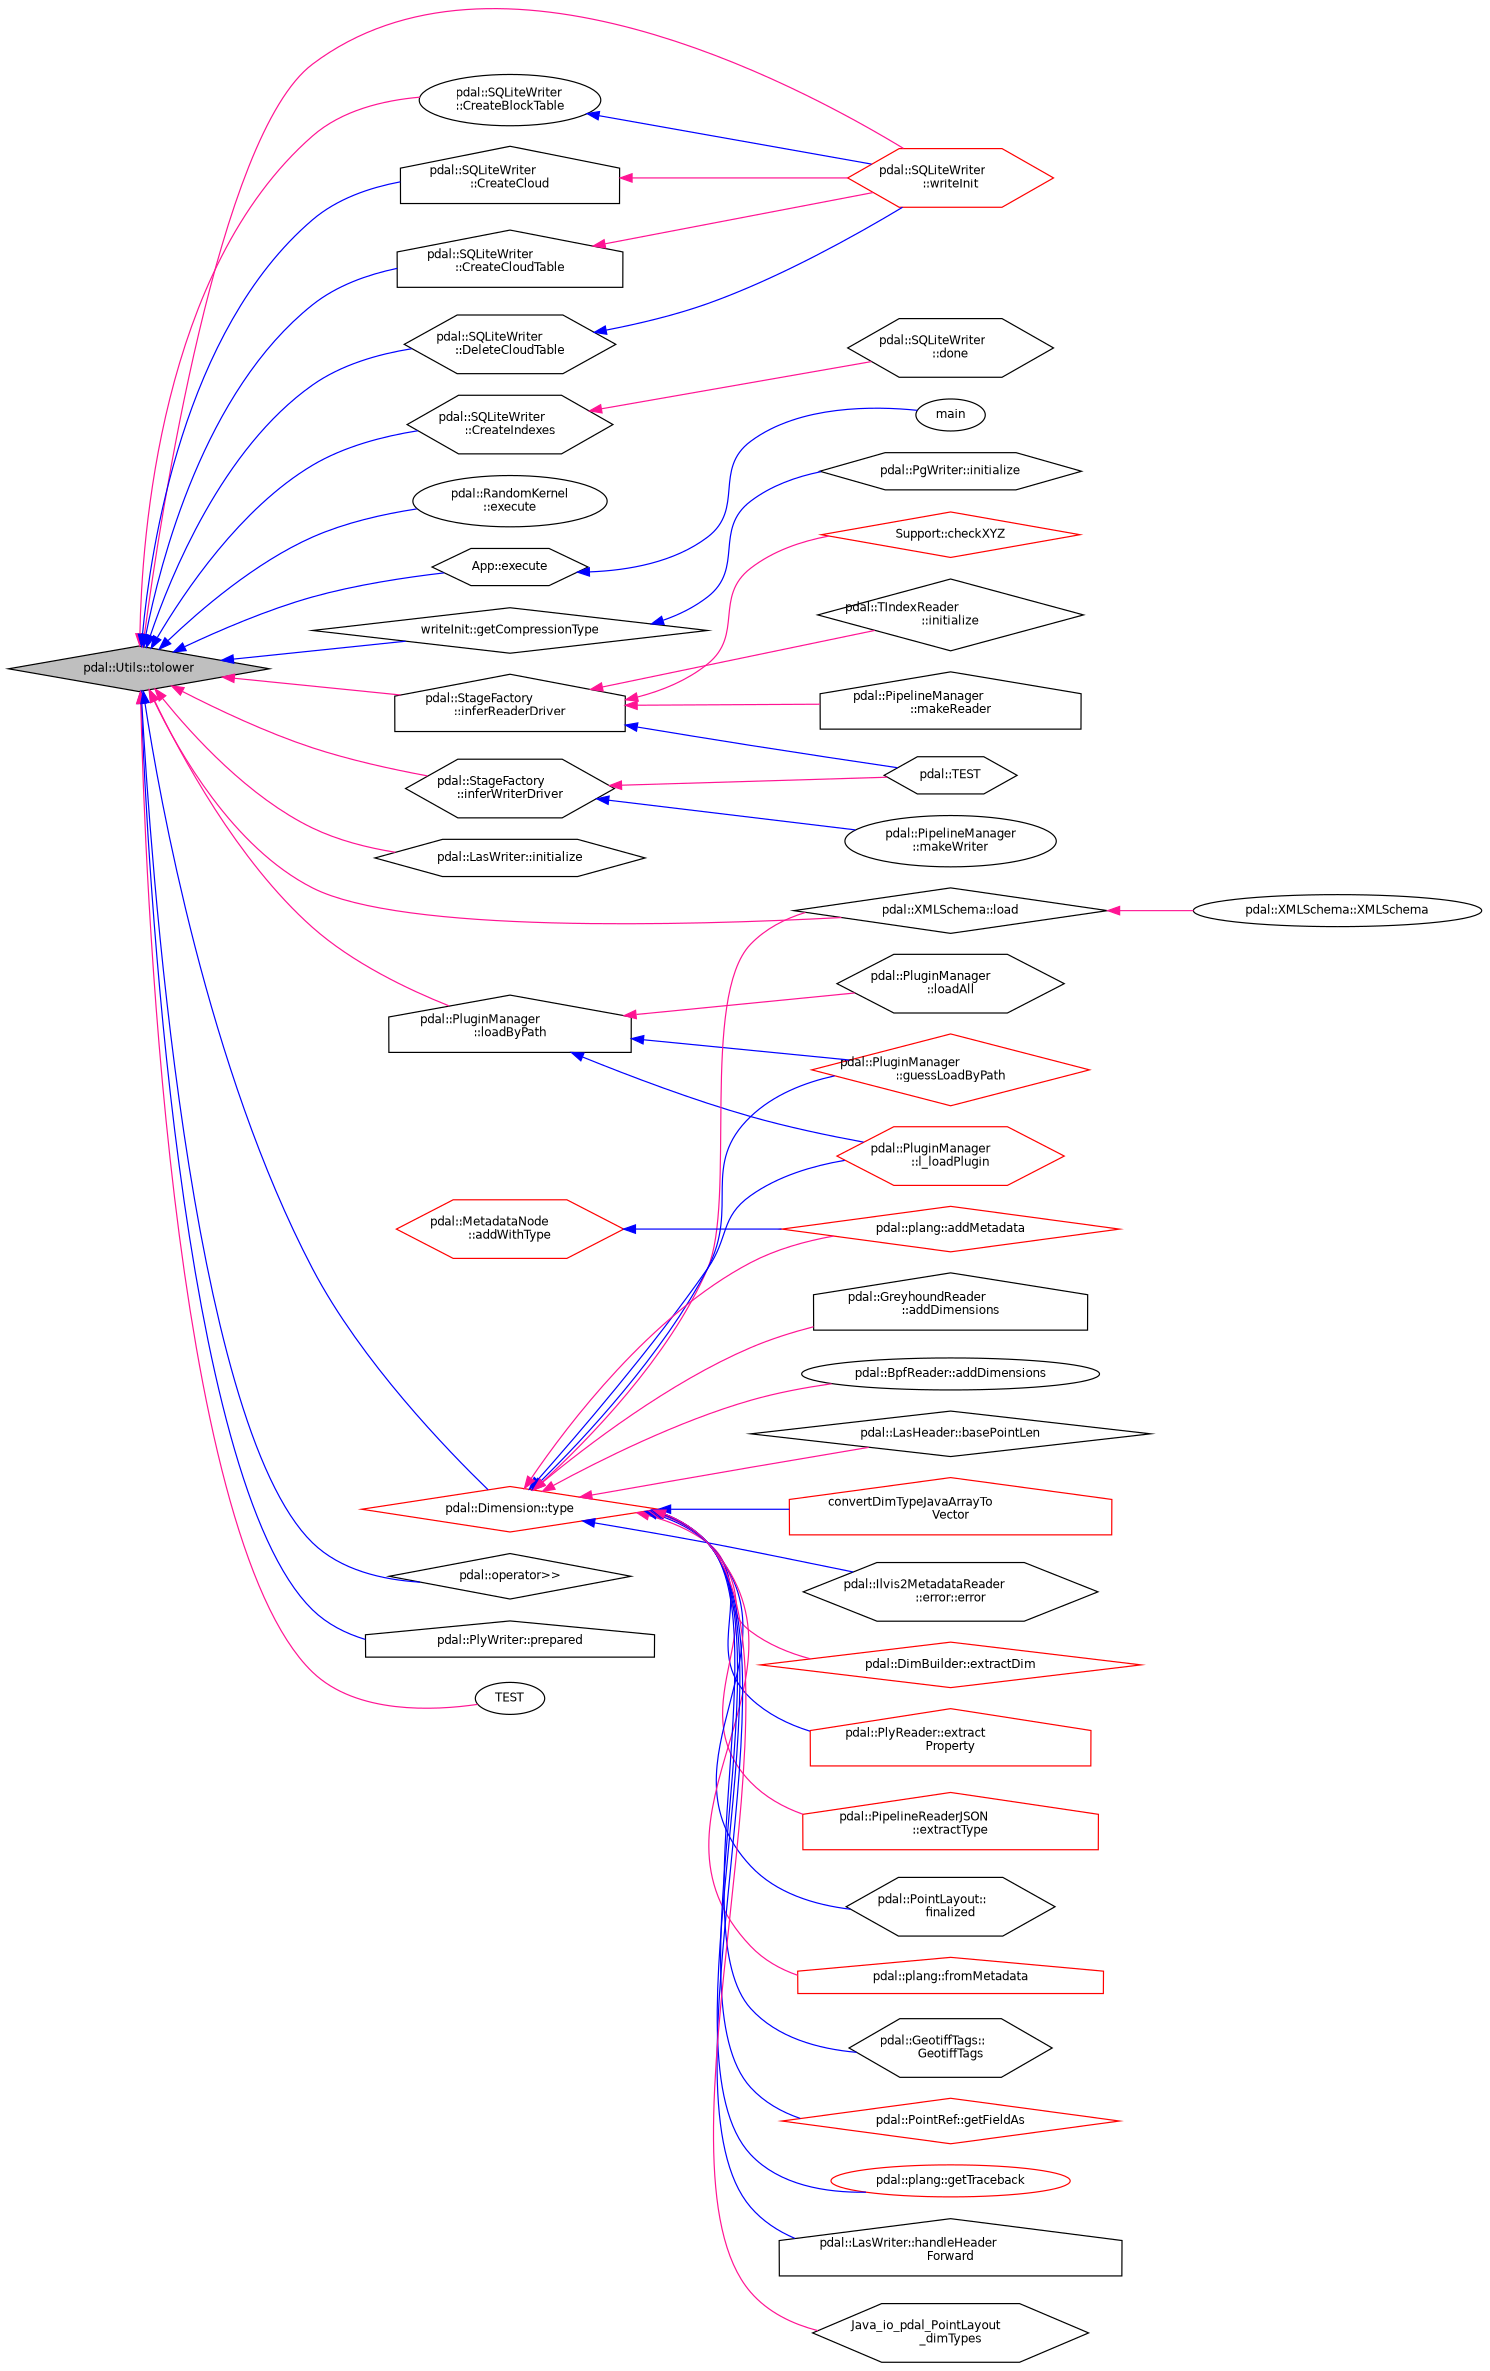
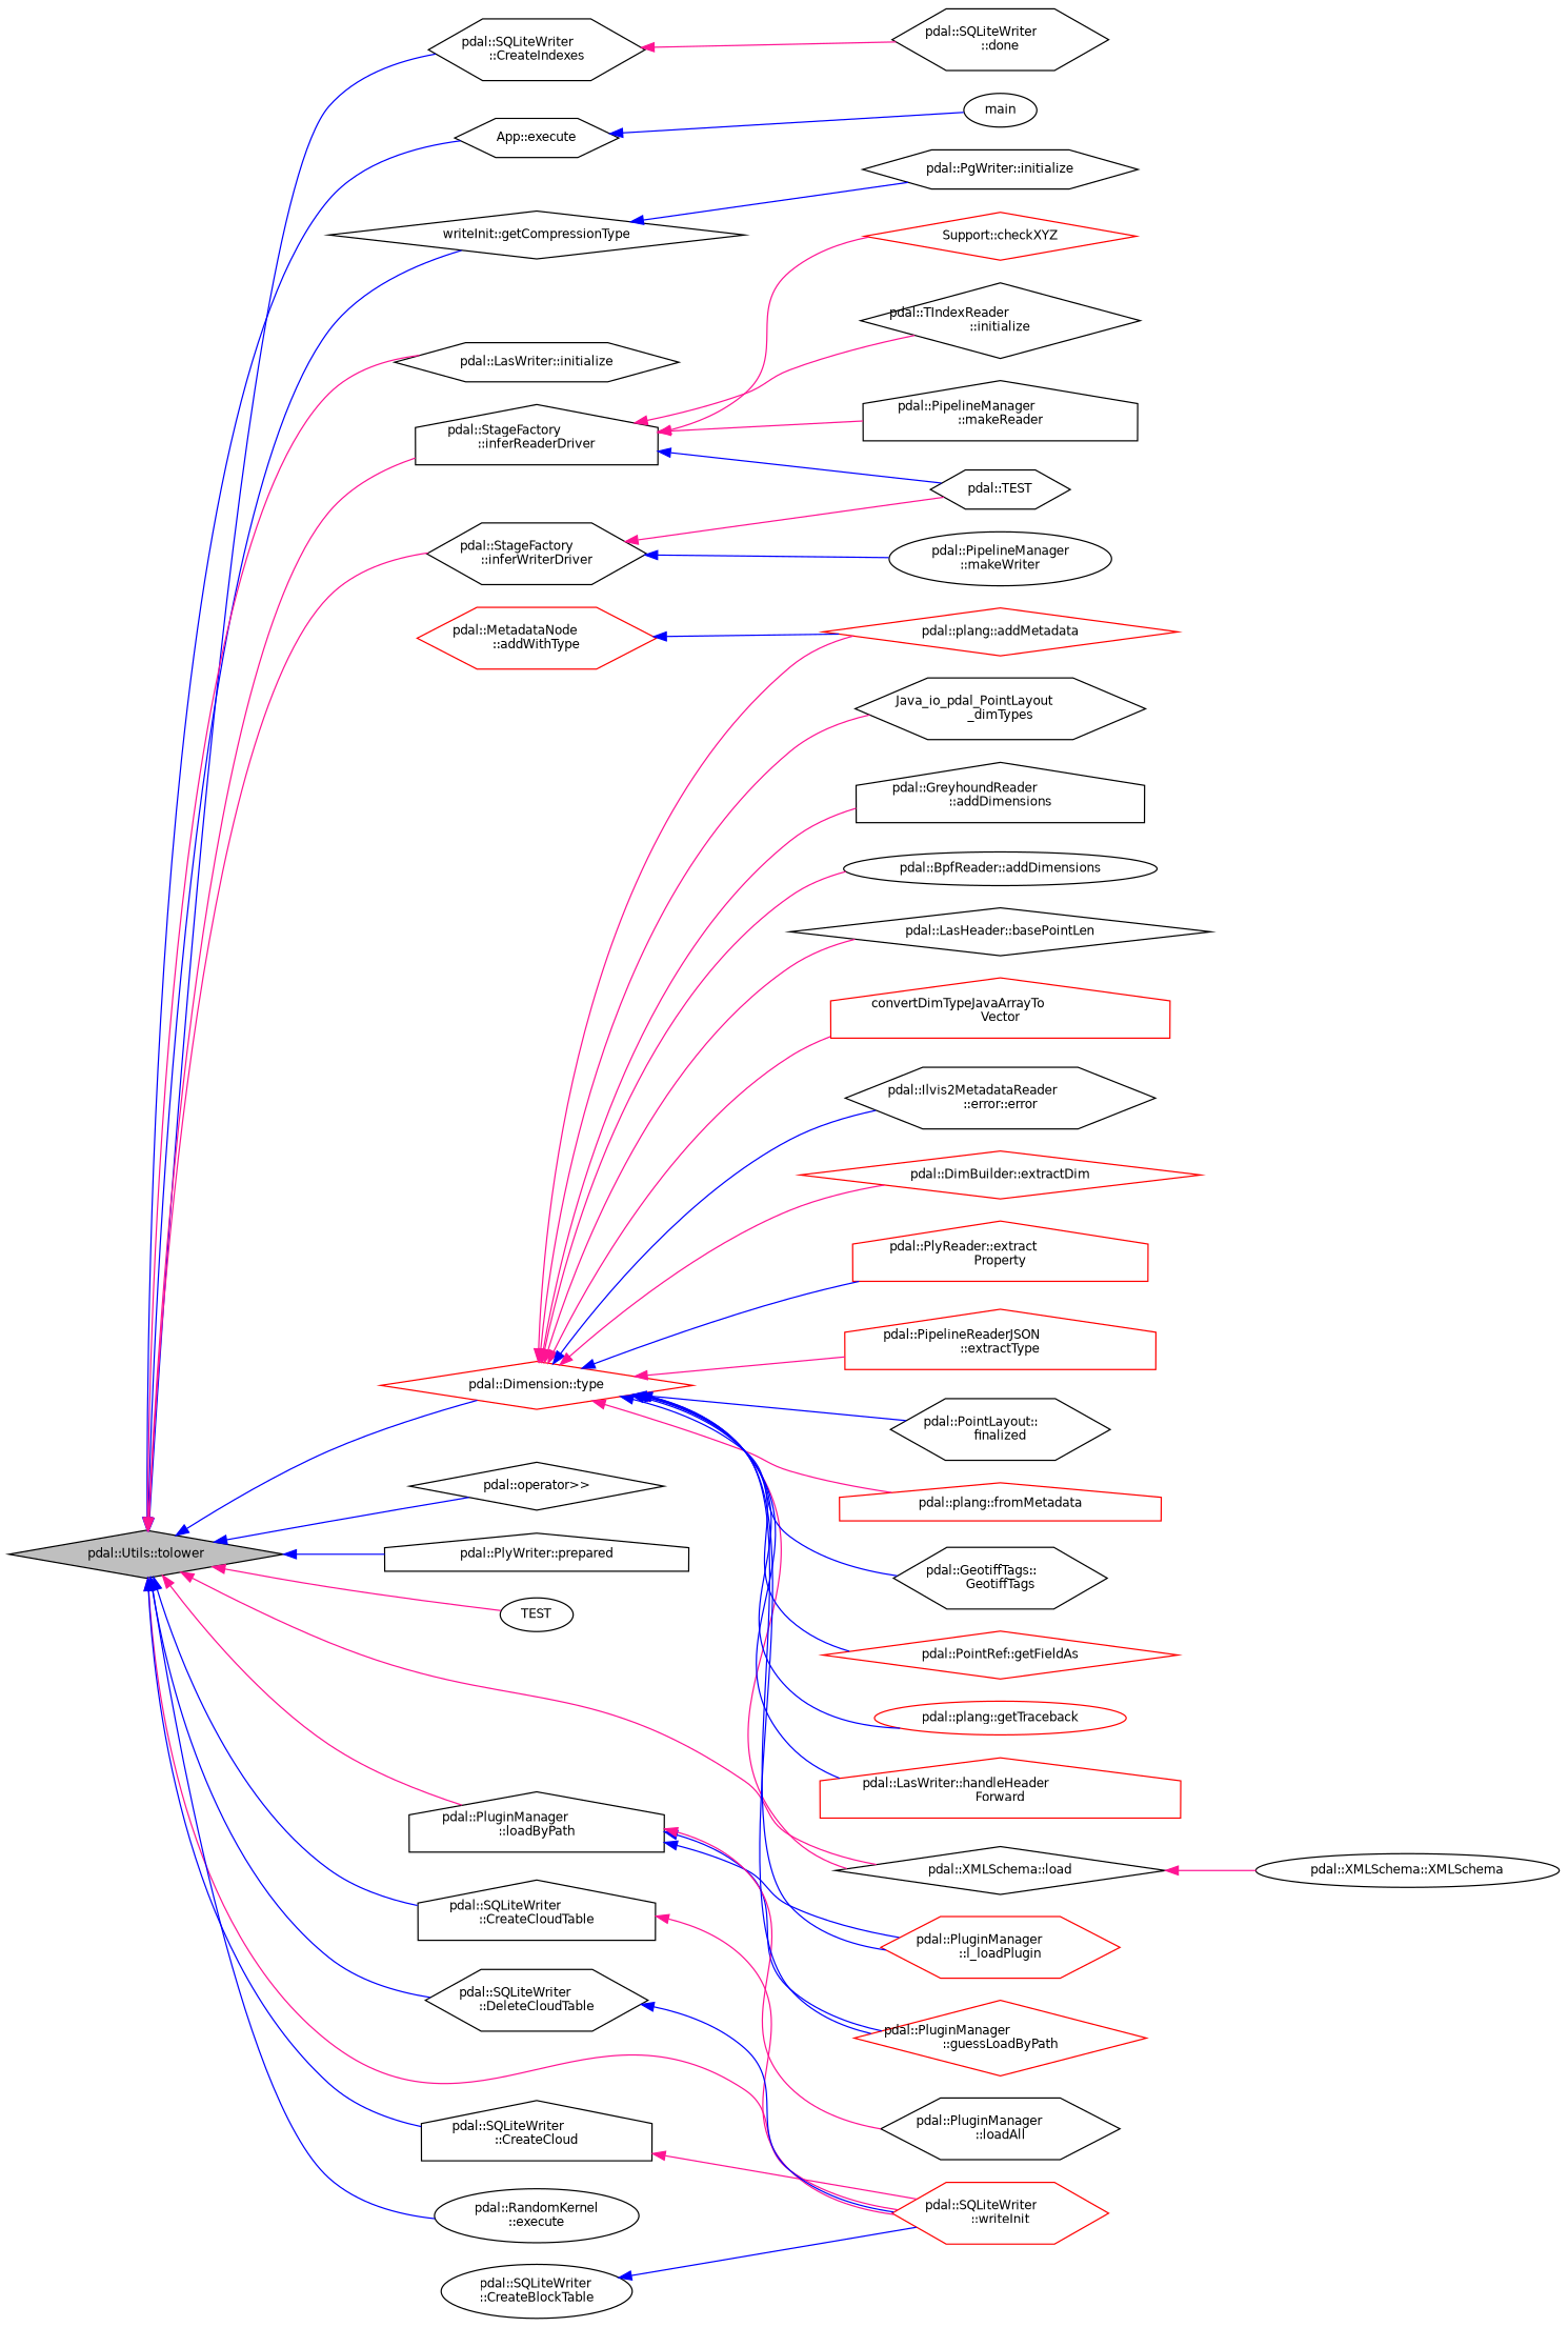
  digraph {
    rankdir=LR
    node [color=black fillcolor=white fontname=Helvetica fontsize=10 shape=hexagon style=filled]
    edge [color=blue dir=back fontname=Helvetica fontsize=10 labelfontname=Helvetica labelfontsize=10 style=solid]
    n1 [fillcolor=grey75 fontcolor=black height=0.2 label="pdal::Utils::tolower" shape=diamond width=0.4]
    n2 [height=0.2 label="pdal::SQLiteWriter\l::CreateBlockTable" shape=ellipse width=0.4]
    n3 [color=red height=0.2 label="pdal::SQLiteWriter\l::writeInit" width=0.4]
    n4 [height=0.2 label="pdal::SQLiteWriter\l::CreateCloud" shape=house width=0.4]
    n5 [height=0.2 label="pdal::SQLiteWriter\l::CreateCloudTable" shape=house width=0.4]
    n6 [height=0.2 label="pdal::SQLiteWriter\l::CreateIndexes" width=0.4]
    n7 [height=0.2 label="pdal::SQLiteWriter\l::DeleteCloudTable" width=0.4]
    n8 [height=0.2 label="pdal::RandomKernel\l::execute" shape=ellipse width=0.4]
    n9 [height=0.2 label="App::execute" width=0.4]
    n10 [height=0.2 label="writeInit::getCompressionType" shape=diamond width=0.4]
    n11 [height=0.2 label="pdal::StageFactory\l::inferReaderDriver" shape=house width=0.4]
    n12 [height=0.2 label="pdal::StageFactory\l::inferWriterDriver" width=0.4]
    n13 [height=0.2 label="pdal::LasWriter::initialize" width=0.4]
    n14 [height=0.2 label="pdal::XMLSchema::load" shape=diamond width=0.4]
    n15 [height=0.2 label="pdal::PluginManager\l::loadByPath" shape=house width=0.4]
    n16 [height=0.2 label="pdal::operator\>\>" shape=diamond width=0.4]
    n17 [height=0.2 label="pdal::PlyWriter::prepared" shape=house width=0.4]
    n18 [height=0.2 label=TEST shape=ellipse width=0.4]
    n19 [color=red height=0.2 label="pdal::Dimension::type" shape=diamond width=0.4]
    n20 [height=0.2 label="pdal::SQLiteWriter\l::done" width=0.4]
    n21 [height=0.2 label=main shape=ellipse width=0.4]
    n22 [height=0.2 label="pdal::PgWriter::initialize" width=0.4]
    n23 [color=red height=0.2 label="Support::checkXYZ" shape=diamond width=0.4]
    n24 [height=0.2 label="pdal::TIndexReader\l::initialize" shape=diamond width=0.4]
    n25 [height=0.2 label="pdal::PipelineManager\l::makeReader" shape=house width=0.4]
    n26 [height=0.2 label="pdal::TEST" width=0.4]
    n27 [height=0.2 label="pdal::PipelineManager\l::makeWriter" shape=ellipse width=0.4]
    n28 [height=0.2 label="pdal::XMLSchema::XMLSchema" shape=ellipse width=0.4]
    n29 [color=red height=0.2 label="pdal::PluginManager\l::guessLoadByPath" shape=diamond width=0.4]
    n30 [color=red height=0.2 label="pdal::PluginManager\l::l_loadPlugin" width=0.4]
    n31 [height=0.2 label="pdal::PluginManager\l::loadAll" width=0.4]
    n32 [height=0.2 label="pdal::GreyhoundReader\l::addDimensions" shape=house width=0.4]
    n33 [height=0.2 label="pdal::BpfReader::addDimensions" shape=ellipse width=0.4]
    n34 [color=red height=0.2 label="pdal::plang::addMetadata" shape=diamond width=0.4]
    n35 [height=0.2 label="pdal::LasHeader::basePointLen" shape=diamond width=0.4]
    n36 [color=red height=0.2 label="convertDimTypeJavaArrayTo\lVector" shape=house width=0.4]
    n37 [height=0.2 label="pdal::Ilvis2MetadataReader\l::error::error" width=0.4]
    n38 [color=red height=0.2 label="pdal::DimBuilder::extractDim" shape=diamond width=0.4]
    n39 [color=red height=0.2 label="pdal::PlyReader::extract\lProperty" shape=house width=0.4]
    n40 [color=red height=0.2 label="pdal::PipelineReaderJSON\l::extractType" shape=house width=0.4]
    n41 [height=0.2 label="pdal::PointLayout::\lfinalized" width=0.4]
    n42 [color=red height=0.2 label="pdal::plang::fromMetadata" shape=house width=0.4]
    n43 [height=0.2 label="pdal::GeotiffTags::\lGeotiffTags" width=0.4]
    n44 [color=red height=0.2 label="pdal::PointRef::getFieldAs" shape=diamond width=0.4]
    n45 [color=red height=0.2 label="pdal::plang::getTraceback" shape=ellipse width=0.4]
-   n46 [height=0.2 label="pdal::LasWriter::handleHeader\lForward" shape=house width=0.4]
+   n46 [color=red height=0.2 label="pdal::LasWriter::handleHeader\lForward" shape=house width=0.4]
    n47 [height=0.2 label="Java_io_pdal_PointLayout\l_dimTypes" width=0.4]
    n48 [color=red height=0.2 label="pdal::MetadataNode\l::addWithType" width=0.4]
-   n1 -> n2 [color=deeppink]
    n1 -> n3 [color=deeppink]
    n1 -> n4
    n1 -> n5
    n1 -> n6
    n1 -> n7
    n1 -> n8
    n1 -> n9
    n1 -> n10
    n1 -> n11 [color=deeppink]
    n1 -> n12 [color=deeppink]
    n1 -> n13 [color=deeppink]
    n1 -> n14 [color=deeppink]
    n1 -> n15 [color=deeppink]
    n1 -> n16
    n1 -> n17
    n1 -> n18 [color=deeppink]
    n1 -> n19
    n2 -> n3
    n4 -> n3 [color=deeppink]
    n5 -> n3 [color=deeppink]
    n6 -> n20 [color=deeppink]
    n7 -> n3
    n9 -> n21
    n10 -> n22
    n11 -> n23 [color=deeppink]
    n11 -> n24 [color=deeppink]
    n11 -> n25 [color=deeppink]
    n11 -> n26
    n12 -> n26 [color=deeppink]
    n12 -> n27
    n14 -> n28 [color=deeppink]
    n15 -> n29
    n15 -> n30
    n15 -> n31 [color=deeppink]
    n19 -> n14 [color=deeppink]
    n19 -> n29
    n19 -> n30
    n19 -> n32 [color=deeppink]
    n19 -> n33 [color=deeppink]
    n19 -> n34 [color=deeppink]
    n19 -> n35 [color=deeppink]
-   n19 -> n36
+   n19 -> n36 [color=deeppink]
    n19 -> n37
    n19 -> n38 [color=deeppink]
    n19 -> n39
    n19 -> n40 [color=deeppink]
    n19 -> n41
    n19 -> n42 [color=deeppink]
    n19 -> n43
    n19 -> n44
    n19 -> n45
    n19 -> n46
    n19 -> n47 [color=deeppink]
    n48 -> n34
  }
